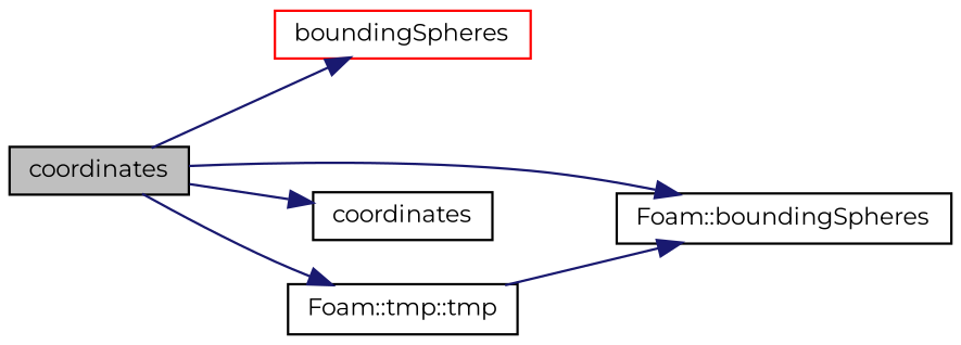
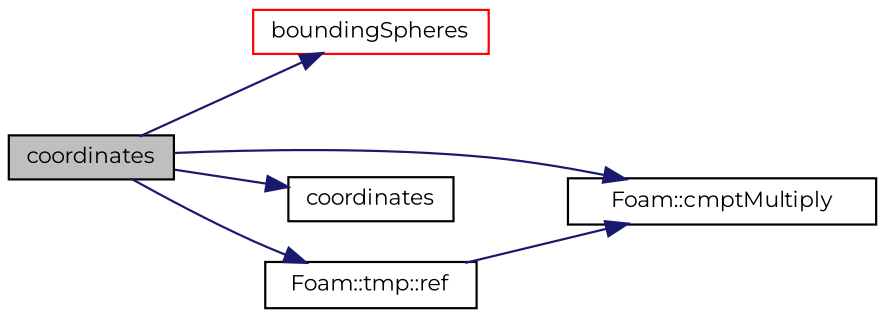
  digraph {
    fontname=Montserrat
    rankdir=LR
    node [color=black fontname=Montserrat fontsize=10 shape=record]
    edge [color=midnightblue fontname=Montserrat fontsize=10 labelfontname=Helvetica labelfontsize=10 style=solid]
    n1 [fillcolor=grey75 fontcolor=black height=0.2 label=coordinates style=filled width=0.4]
    n2 [color=red height=0.2 label=boundingSpheres width=0.4]
-   n3 [height=0.2 label="Foam::boundingSpheres" width=0.4]
+   n3 [height=0.2 label="Foam::cmptMultiply" width=0.4]
    n4 [height=0.2 label=coordinates width=0.4]
-   n5 [height=0.2 label="Foam::tmp::tmp" width=0.4]
+   n5 [height=0.2 label="Foam::tmp::ref" width=0.4]
    n1 -> n2
    n1 -> n3
    n1 -> n4
    n1 -> n5
    n5 -> n3
  }
